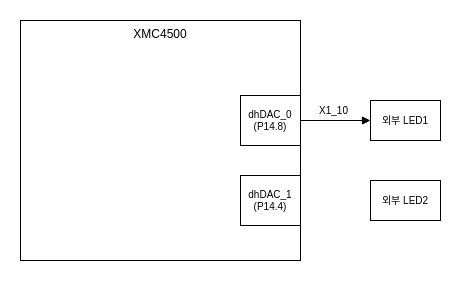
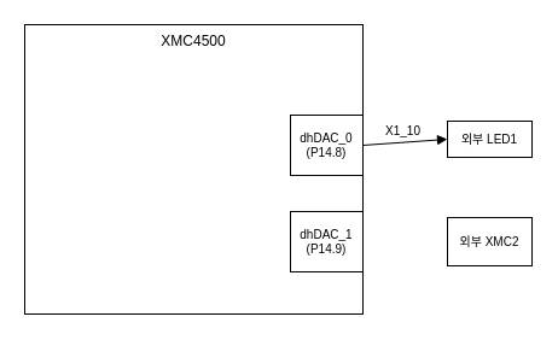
  <mxCell id="0" />
  <mxCell id="1" parent="0" />
  <mxCell id="2" value="XMC4500" style="whiteSpace=wrap;html=1;strokeColor=#000000;strokeWidth=1;fillColor=none;fontSize=12;align=center;verticalAlign=top;" parent="1" vertex="1"><mxGeometry x="20" y="20" width="280" height="240" as="geometry" /></mxCell>
- <mxCell id="3" value="외부 LED2" style="whiteSpace=wrap;html=1;strokeColor=#000000;strokeWidth=1;fillColor=none;fontSize=10;align=center;" parent="1" vertex="1"><mxGeometry x="370" y="180" width="70" height="40" as="geometry" /></mxCell>
+ <mxCell id="3" value="외부 XMC2" style="whiteSpace=wrap;html=1;strokeColor=#000000;strokeWidth=1;fillColor=none;fontSize=10;align=center;" parent="1" vertex="1"><mxGeometry x="370" y="180" width="70" height="40" as="geometry" /></mxCell>
  <mxCell id="4" value="X1_10" style="edgeStyle=none;html=1;jettySize=auto;orthogonalLoop=1;strokeWidth=1;fontSize=10;endArrow=block;endFill=1;entryX=0;entryY=0.5;exitX=1;exitY=0.5;" parent="1" source="6" target="5" edge="1"><mxGeometry x="40" y="-30" as="geometry"><mxPoint x="-2" y="-10" as="offset" /><mxPoint x="10" y="130" as="targetPoint" /><mxPoint x="310" y="130" as="sourcePoint" /></mxGeometry></mxCell>
- <mxCell id="5" value="외부 LED1" style="whiteSpace=wrap;html=1;strokeColor=#000000;strokeWidth=1;fillColor=none;fontSize=10;align=center;" parent="1" vertex="1"><mxGeometry x="370" y="100" width="70" height="40" as="geometry" /></mxCell>
+ <mxCell id="5" value="외부 LED1" style="whiteSpace=wrap;html=1;strokeColor=#000000;strokeWidth=1;fillColor=none;fontSize=10;align=center;" parent="1" vertex="1"><mxGeometry x="370" y="100" width="70" height="30" as="geometry" /></mxCell>
  <mxCell id="6" value="dhDAC_0&lt;div&gt;(P14.8)&lt;/div&gt;" style="whiteSpace=wrap;html=1;strokeColor=#000000;strokeWidth=1;fillColor=none;fontSize=10;align=center;" parent="1" vertex="1"><mxGeometry x="240" y="95" width="60" height="50" as="geometry" /></mxCell>
- <mxCell id="7" value="dhDAC_1&lt;div&gt;(P14.4)&lt;/div&gt;" style="whiteSpace=wrap;html=1;strokeColor=#000000;strokeWidth=1;fillColor=none;fontSize=10;align=center;" parent="1" vertex="1"><mxGeometry x="240" y="175" width="60" height="50" as="geometry" /></mxCell>
+ <mxCell id="7" value="dhDAC_1&lt;div&gt;(P14.9)&lt;/div&gt;" style="whiteSpace=wrap;html=1;strokeColor=#000000;strokeWidth=1;fillColor=none;fontSize=10;align=center;" parent="1" vertex="1"><mxGeometry x="240" y="175" width="60" height="50" as="geometry" /></mxCell>
